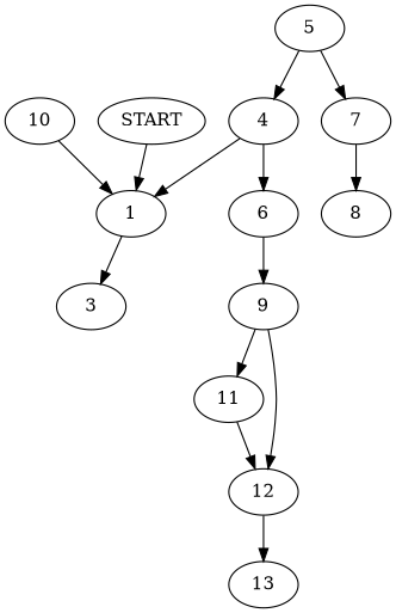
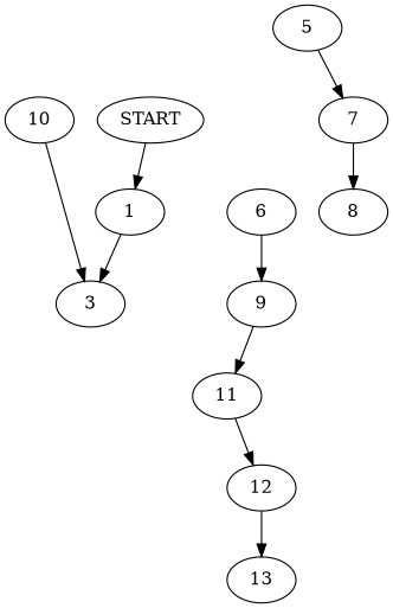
  digraph {
    n1 [label=START]
    1
    3
-   4
    6
    5
    7
    9
    8
    11
    12
    10
    13
    n1 -> 1
    1 -> 3
-   4 -> 1
-   4 -> 6
    6 -> 9
-   5 -> 4
    5 -> 7
    7 -> 8
    9 -> 11
-   9 -> 12
    11 -> 12
    12 -> 13
-   10 -> 1
+   10 -> 3
  }
